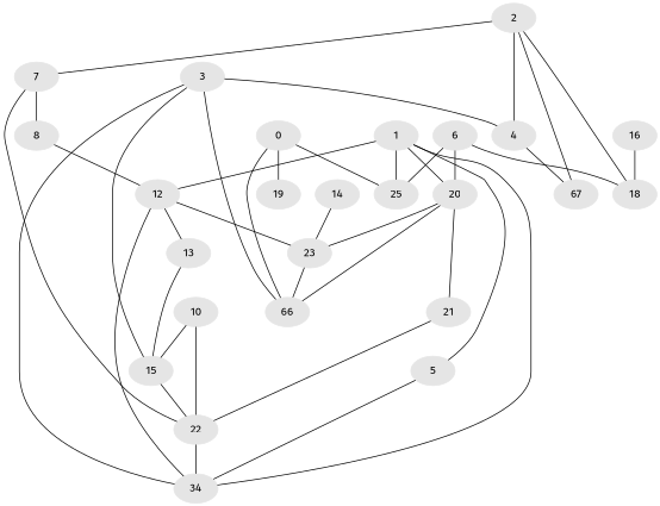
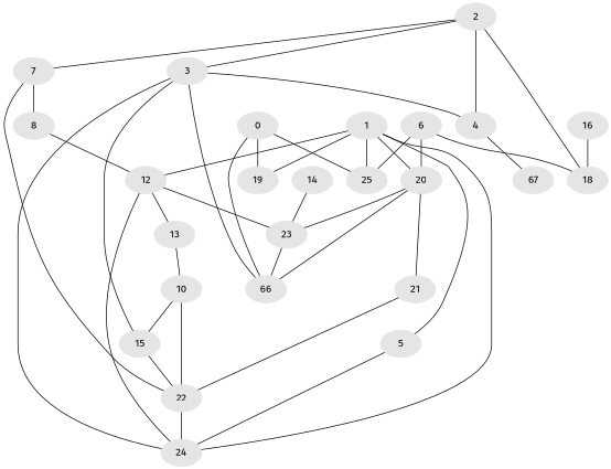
  graph {
    fontname="Fira Sans"
    node [color=gray90 fontname="Fira Sans" style=filled]
    edge [fontname="Fira Sans" weight=1.0]
    1
    5
    12
    19
    20
-   24 [label=34]
+   24
    25
    13
    23
    n10 [label=66]
    21
    22
    2
    3
    4
    7
    18
    15
    n19 [label=67]
    8
    6
    n22 [label=0]
    10
    14
    16
    1 -- 5
    1 -- 12 [weight=2.0]
+   1 -- 19
    1 -- 20
    1 -- 24
    1 -- 25
    5 -- 24
    12 -- 24
    12 -- 13
    12 -- 23 [weight=2.0]
    20 -- 23
    20 -- n10
    20 -- 21
-   13 -- 15
+   13 -- 10
    23 -- n10
    21 -- 22
    22 -- 24
-   2 -- n19 [weight=2.0]
+   2 -- 3 [weight=2.0]
    2 -- 4
    2 -- 7
    2 -- 18
    3 -- 24
    3 -- n10
    3 -- 4
    3 -- 15 [weight=2.0]
    4 -- n19
    7 -- 22
    7 -- 8
    15 -- 22
    8 -- 12
    6 -- 20
    6 -- 25
    6 -- 18
    n22 -- 19
    n22 -- 25
    n22 -- n10
    10 -- 22 [weight=2.0]
    10 -- 15
    14 -- 23
    16 -- 18
  }
